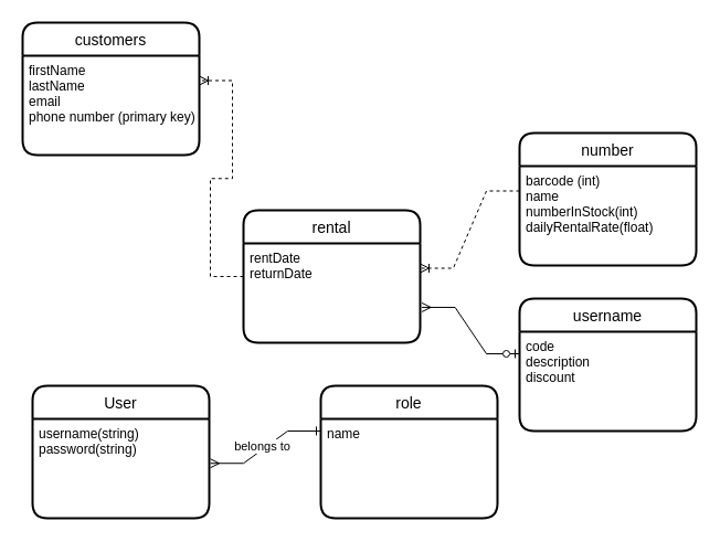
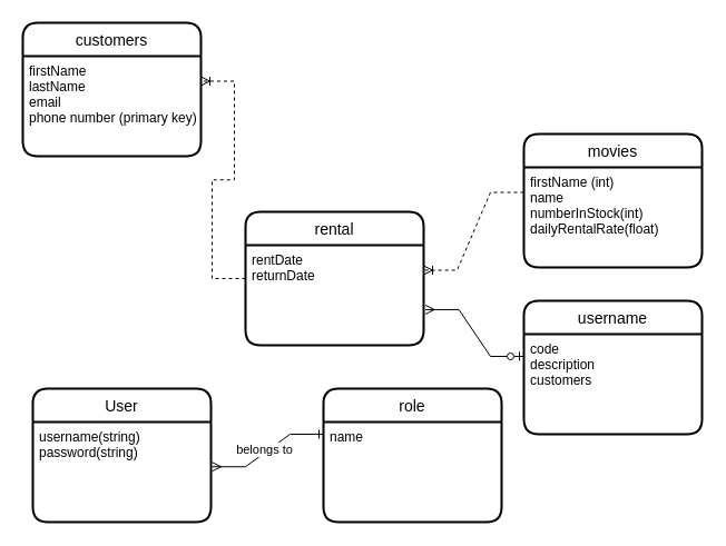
  <mxCell id="0" />
  <mxCell id="1" parent="0" />
  <mxCell id="2" value="customers" style="swimlane;childLayout=stackLayout;horizontal=1;startSize=30;horizontalStack=0;rounded=1;fontSize=14;fontStyle=0;strokeWidth=2;resizeParent=0;resizeLast=1;shadow=0;dashed=0;align=center;" vertex="1" parent="1"><mxGeometry x="20" y="20" width="160" height="120" as="geometry" /></mxCell>
  <mxCell id="3" value="firstName&#10;lastName&#10;email&#10;phone number (primary key)" style="align=left;strokeColor=none;fillColor=none;spacingLeft=4;fontSize=12;verticalAlign=top;resizable=0;rotatable=0;part=1;" vertex="1" parent="2"><mxGeometry y="30" width="160" height="90" as="geometry" /></mxCell>
- <mxCell id="4" value="number" style="swimlane;childLayout=stackLayout;horizontal=1;startSize=30;horizontalStack=0;rounded=1;fontSize=14;fontStyle=0;strokeWidth=2;resizeParent=0;resizeLast=1;shadow=0;dashed=0;align=center;" vertex="1" parent="1"><mxGeometry x="470" y="120" width="160" height="120" as="geometry" /></mxCell>
- <mxCell id="5" value="barcode (int)&#10;name&#10;numberInStock(int)&#10;dailyRentalRate(float)&#10;" style="align=left;strokeColor=none;fillColor=none;spacingLeft=4;fontSize=12;verticalAlign=top;resizable=0;rotatable=0;part=1;" vertex="1" parent="4"><mxGeometry y="30" width="160" height="90" as="geometry" /></mxCell>
+ <mxCell id="4" value="movies" style="swimlane;childLayout=stackLayout;horizontal=1;startSize=30;horizontalStack=0;rounded=1;fontSize=14;fontStyle=0;strokeWidth=2;resizeParent=0;resizeLast=1;shadow=0;dashed=0;align=center;" vertex="1" parent="1"><mxGeometry x="470" y="120" width="160" height="120" as="geometry" /></mxCell>
+ <mxCell id="5" value="firstName (int)&#10;name&#10;numberInStock(int)&#10;dailyRentalRate(float)&#10;" style="align=left;strokeColor=none;fillColor=none;spacingLeft=4;fontSize=12;verticalAlign=top;resizable=0;rotatable=0;part=1;" vertex="1" parent="4"><mxGeometry y="30" width="160" height="90" as="geometry" /></mxCell>
  <mxCell id="6" value="rental" style="swimlane;childLayout=stackLayout;horizontal=1;startSize=30;horizontalStack=0;rounded=1;fontSize=14;fontStyle=0;strokeWidth=2;resizeParent=0;resizeLast=1;shadow=0;dashed=0;align=center;" vertex="1" parent="1"><mxGeometry x="220" y="190" width="160" height="120" as="geometry" /></mxCell>
  <mxCell id="7" value="rentDate&#10;returnDate&#10;" style="align=left;strokeColor=none;fillColor=none;spacingLeft=4;fontSize=12;verticalAlign=top;resizable=0;rotatable=0;part=1;" vertex="1" parent="6"><mxGeometry y="30" width="160" height="90" as="geometry" /></mxCell>
  <mxCell id="8" value="" style="edgeStyle=entityRelationEdgeStyle;fontSize=12;html=1;endArrow=ERoneToMany;rounded=0;entryX=1;entryY=0.25;entryDx=0;entryDy=0;dashed=1;" edge="1" parent="1" source="6" target="3"><mxGeometry width="100" height="100" relative="1" as="geometry"><mxPoint x="200" y="140" as="sourcePoint" /><mxPoint x="300" y="40" as="targetPoint" /></mxGeometry></mxCell>
  <mxCell id="9" value="User" style="swimlane;childLayout=stackLayout;horizontal=1;startSize=30;horizontalStack=0;rounded=1;fontSize=14;fontStyle=0;strokeWidth=2;resizeParent=0;resizeLast=1;shadow=0;dashed=0;align=center;" vertex="1" parent="1"><mxGeometry x="29" y="349" width="160" height="120" as="geometry" /></mxCell>
  <mxCell id="10" value="username(string)&#10;password(string)" style="align=left;strokeColor=none;fillColor=none;spacingLeft=4;fontSize=12;verticalAlign=top;resizable=0;rotatable=0;part=1;" vertex="1" parent="9"><mxGeometry y="30" width="160" height="90" as="geometry" /></mxCell>
  <mxCell id="11" value="username" style="swimlane;childLayout=stackLayout;horizontal=1;startSize=30;horizontalStack=0;rounded=1;fontSize=14;fontStyle=0;strokeWidth=2;resizeParent=0;resizeLast=1;shadow=0;dashed=0;align=center;" vertex="1" parent="1"><mxGeometry x="470" y="270" width="160" height="120" as="geometry" /></mxCell>
- <mxCell id="12" value="code&#10;description&#10;discount" style="align=left;strokeColor=none;fillColor=none;spacingLeft=4;fontSize=12;verticalAlign=top;resizable=0;rotatable=0;part=1;" vertex="1" parent="11"><mxGeometry y="30" width="160" height="90" as="geometry" /></mxCell>
+ <mxCell id="12" value="code&#10;description&#10;customers" style="align=left;strokeColor=none;fillColor=none;spacingLeft=4;fontSize=12;verticalAlign=top;resizable=0;rotatable=0;part=1;" vertex="1" parent="11"><mxGeometry y="30" width="160" height="90" as="geometry" /></mxCell>
  <mxCell id="13" value="" style="edgeStyle=entityRelationEdgeStyle;fontSize=12;html=1;endArrow=ERzeroToOne;startArrow=ERmany;rounded=0;exitX=1.01;exitY=0.644;exitDx=0;exitDy=0;exitPerimeter=0;endFill=0;" edge="1" parent="1" source="7"><mxGeometry width="100" height="100" relative="1" as="geometry"><mxPoint x="370" y="420" as="sourcePoint" /><mxPoint x="470" y="320" as="targetPoint" /></mxGeometry></mxCell>
  <mxCell id="14" value="" style="edgeStyle=entityRelationEdgeStyle;fontSize=12;html=1;endArrow=ERone;startArrow=ERmany;rounded=0;exitX=1.003;exitY=0.436;exitDx=0;exitDy=0;exitPerimeter=0;entryX=0;entryY=0.122;entryDx=0;entryDy=0;endFill=0;entryPerimeter=0;" edge="1" parent="1" target="17"><mxGeometry width="100" height="100" relative="1" as="geometry"><mxPoint x="190" y="419.24" as="sourcePoint" /><mxPoint x="229.52" y="500" as="targetPoint" /></mxGeometry></mxCell>
  <mxCell id="15" value="belongs to" style="edgeLabel;html=1;align=center;verticalAlign=middle;resizable=0;points=[];" vertex="1" connectable="0" parent="14"><mxGeometry x="-0.126" y="-4" relative="1" as="geometry"><mxPoint y="-8" as="offset" /></mxGeometry></mxCell>
  <mxCell id="16" value="role" style="swimlane;childLayout=stackLayout;horizontal=1;startSize=30;horizontalStack=0;rounded=1;fontSize=14;fontStyle=0;strokeWidth=2;resizeParent=0;resizeLast=1;shadow=0;dashed=0;align=center;" vertex="1" parent="1"><mxGeometry x="290" y="349" width="160" height="120" as="geometry" /></mxCell>
  <mxCell id="17" value="name" style="align=left;strokeColor=none;fillColor=none;spacingLeft=4;fontSize=12;verticalAlign=top;resizable=0;rotatable=0;part=1;" vertex="1" parent="16"><mxGeometry y="30" width="160" height="90" as="geometry" /></mxCell>
  <mxCell id="18" value="" style="edgeStyle=entityRelationEdgeStyle;fontSize=12;html=1;endArrow=ERoneToMany;rounded=0;entryX=1;entryY=0.25;entryDx=0;entryDy=0;exitX=0;exitY=0.25;exitDx=0;exitDy=0;dashed=1;" edge="1" parent="1" source="5" target="7"><mxGeometry width="100" height="100" relative="1" as="geometry"><mxPoint x="320" y="160" as="sourcePoint" /><mxPoint x="420" y="60" as="targetPoint" /></mxGeometry></mxCell>
